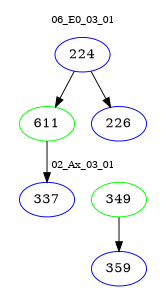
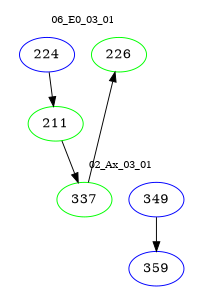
  digraph {
    node [color=blue]
    edge [color=black]
-   n1 [color=green label=349]
-   n2 [label=337]
+   n1 [label=349]
+   n2 [color=green label=337]
    n3 [label=359]
    n4 [label=224]
-   n5 [color=green label=611]
-   n6 [label=226]
+   n5 [color=green label=211]
+   n6 [color=green label=226]
    subgraph cluster_1 {
      color=white
      fontsize=10
      label="02_Ax_03_01"
      n1
      n2
      n3
    }
    subgraph cluster_2 {
      color=white
      fontsize=10
      label="06_E0_03_01"
      n4
      n5
      n6
    }
    n1 -> n3
    n4 -> n5
-   n4 -> n6
+   n2 -> n6
    n5 -> n2
  }
